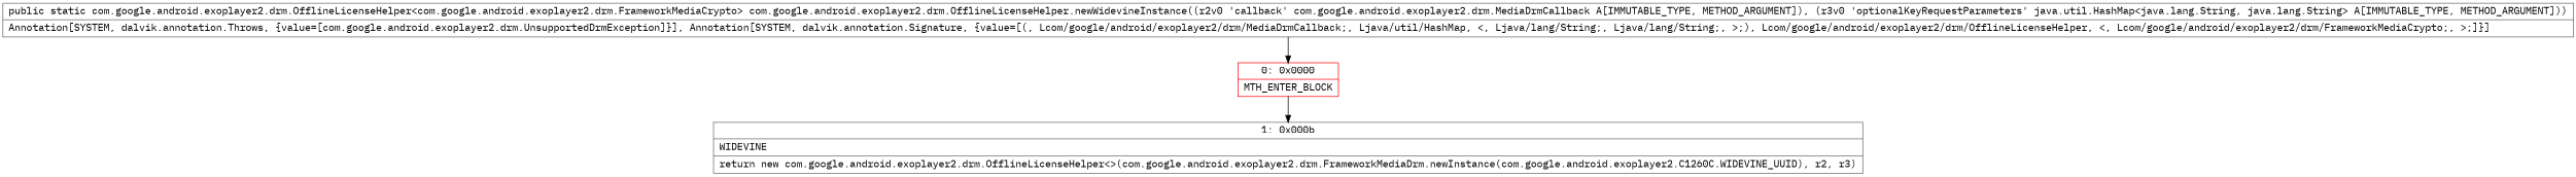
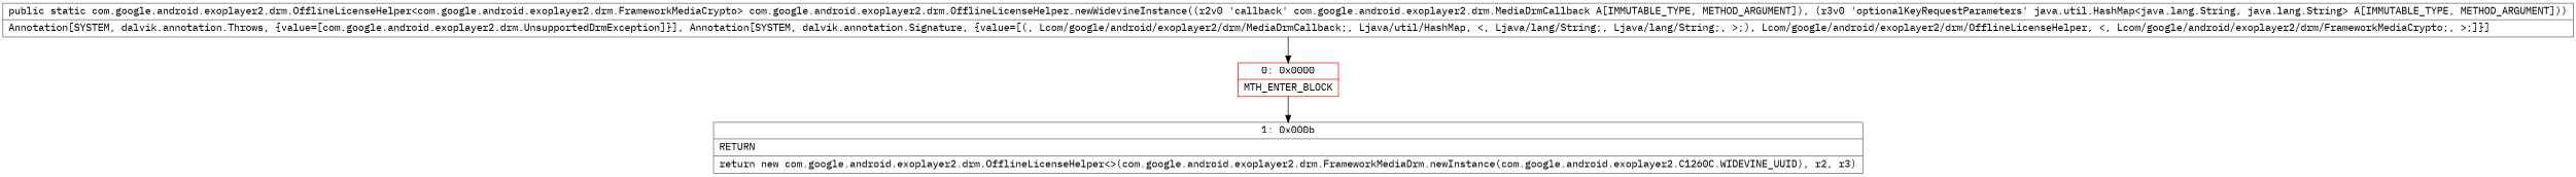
  digraph {
    fontname="IBM Plex Mono"
    node [shape=record color=gray40 fontname="IBM Plex Mono"]
    edge [fontname="IBM Plex Mono"]
    n1 [label="{0\:\ 0x0000|MTH_ENTER_BLOCK\l}" color=red]
-   n2 [label="{1\:\ 0x000b|WIDEVINE\l|return new com.google.android.exoplayer2.drm.OfflineLicenseHelper\<\>(com.google.android.exoplayer2.drm.FrameworkMediaDrm.newInstance(com.google.android.exoplayer2.C1260C.WIDEVINE_UUID), r2, r3)\l}"]
+   n2 [label="{1\:\ 0x000b|RETURN\l|return new com.google.android.exoplayer2.drm.OfflineLicenseHelper\<\>(com.google.android.exoplayer2.drm.FrameworkMediaDrm.newInstance(com.google.android.exoplayer2.C1260C.WIDEVINE_UUID), r2, r3)\l}"]
    n3 [label="{public static com.google.android.exoplayer2.drm.OfflineLicenseHelper\<com.google.android.exoplayer2.drm.FrameworkMediaCrypto\> com.google.android.exoplayer2.drm.OfflineLicenseHelper.newWidevineInstance((r2v0 'callback' com.google.android.exoplayer2.drm.MediaDrmCallback A[IMMUTABLE_TYPE, METHOD_ARGUMENT]), (r3v0 'optionalKeyRequestParameters' java.util.HashMap\<java.lang.String, java.lang.String\> A[IMMUTABLE_TYPE, METHOD_ARGUMENT]))  | Annotation[SYSTEM, dalvik.annotation.Throws, \{value=[com.google.android.exoplayer2.drm.UnsupportedDrmException]\}], Annotation[SYSTEM, dalvik.annotation.Signature, \{value=[(, Lcom\/google\/android\/exoplayer2\/drm\/MediaDrmCallback;, Ljava\/util\/HashMap, \<, Ljava\/lang\/String;, Ljava\/lang\/String;, \>;), Lcom\/google\/android\/exoplayer2\/drm\/OfflineLicenseHelper, \<, Lcom\/google\/android\/exoplayer2\/drm\/FrameworkMediaCrypto;, \>;]\}]\l}"]
    n1 -> n2
    n3 -> n1
  }
